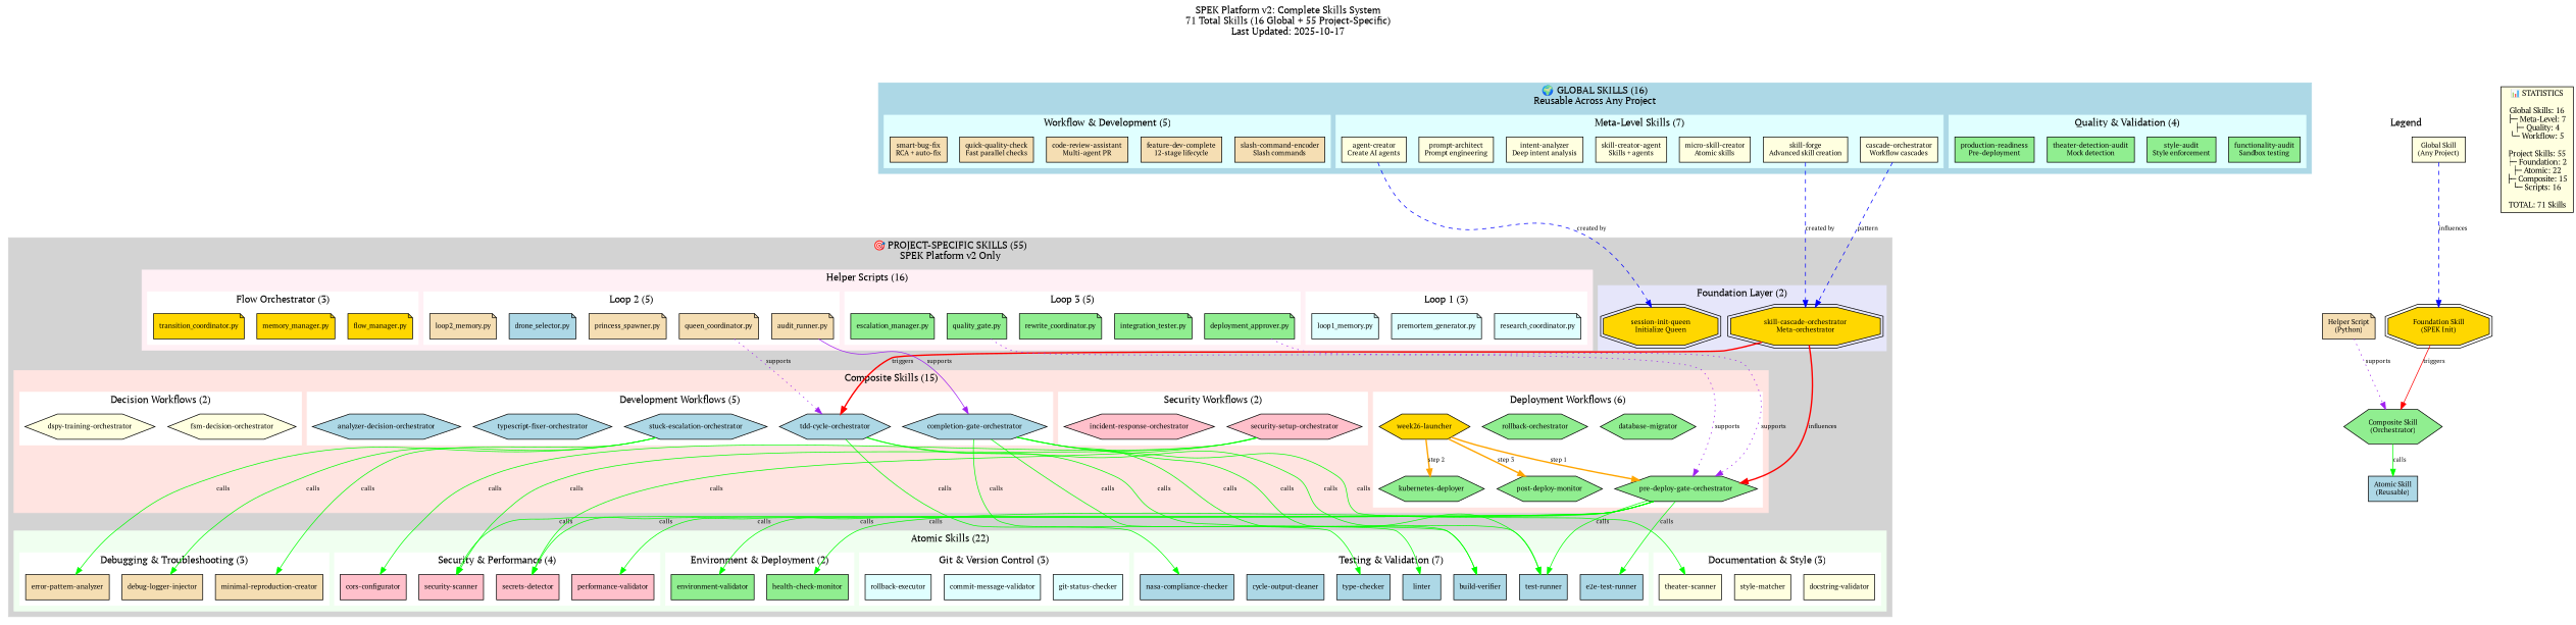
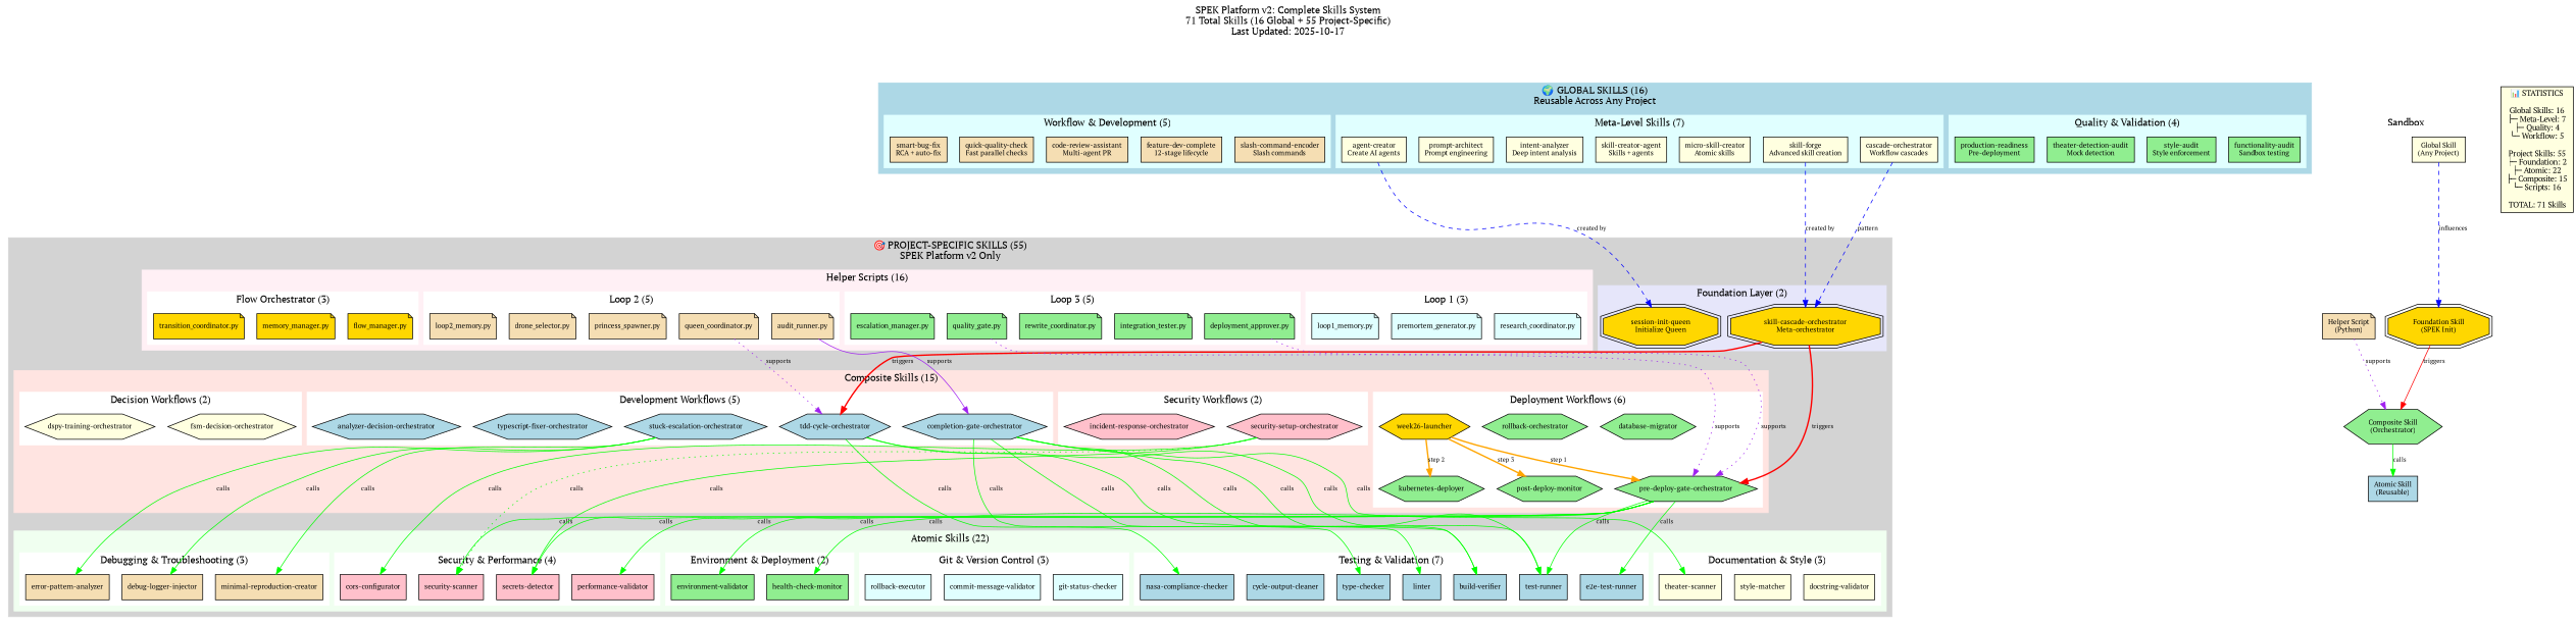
  digraph {
    compound=true
    fontname="PT Serif"
    fontsize=14
    label="SPEK Platform v2: Complete Skills System\n71 Total Skills (16 Global + 55 Project-Specific)\nLast Updated: 2025-10-17"
    labelloc=t
    rankdir=TB
    node [fillcolor=lightgreen fontname="PT Serif" fontsize=10 shape=box style=filled]
    edge [color=green fontname="PT Serif" fontsize=9]
    n1 [fillcolor=lightyellow label="agent-creator\nCreate AI agents"]
    n2 [fillcolor=lightyellow label="skill-forge\nAdvanced skill creation"]
    n3 [fillcolor=lightyellow label="micro-skill-creator\nAtomic skills"]
    n4 [fillcolor=lightyellow label="skill-creator-agent\nSkills + agents"]
    n5 [fillcolor=lightyellow label="intent-analyzer\nDeep intent analysis"]
    n6 [fillcolor=lightyellow label="prompt-architect\nPrompt engineering"]
    n7 [fillcolor=lightyellow label="cascade-orchestrator\nWorkflow cascades"]
    n8 [label="functionality-audit\nSandbox testing"]
    n9 [label="style-audit\nStyle enforcement"]
    n10 [label="theater-detection-audit\nMock detection"]
    n11 [label="production-readiness\nPre-deployment"]
    n12 [fillcolor=wheat label="slash-command-encoder\nSlash commands"]
    n13 [fillcolor=wheat label="feature-dev-complete\n12-stage lifecycle"]
    n14 [fillcolor=wheat label="code-review-assistant\nMulti-agent PR"]
    n15 [fillcolor=wheat label="quick-quality-check\nFast parallel checks"]
    n16 [fillcolor=wheat label="smart-bug-fix\nRCA + auto-fix"]
    n17 [fillcolor=gold label="session-init-queen\nInitialize Queen" shape=doubleoctagon]
    n18 [fillcolor=gold label="skill-cascade-orchestrator\nMeta-orchestrator" shape=doubleoctagon]
    n19 [fillcolor=lightblue label="test-runner"]
    n20 [fillcolor=lightblue label="build-verifier"]
    n21 [fillcolor=lightblue label="type-checker"]
    n22 [fillcolor=lightblue label=linter]
    n23 [fillcolor=lightblue label="nasa-compliance-checker"]
    n24 [fillcolor=lightblue label="cycle-output-cleaner"]
    n25 [fillcolor=lightblue label="e2e-test-runner"]
    n26 [fillcolor=lightyellow label="docstring-validator"]
    n27 [fillcolor=lightyellow label="style-matcher"]
    n28 [fillcolor=lightyellow label="theater-scanner"]
    n29 [fillcolor=lightcyan label="git-status-checker"]
    n30 [fillcolor=lightcyan label="commit-message-validator"]
    n31 [fillcolor=lightcyan label="rollback-executor"]
    n32 [fillcolor=pink label="security-scanner"]
    n33 [fillcolor=pink label="secrets-detector"]
    n34 [fillcolor=pink label="performance-validator"]
    n35 [fillcolor=pink label="cors-configurator"]
    n36 [fillcolor=wheat label="minimal-reproduction-creator"]
    n37 [fillcolor=wheat label="error-pattern-analyzer"]
    n38 [fillcolor=wheat label="debug-logger-injector"]
    n39 [label="environment-validator"]
    n40 [label="health-check-monitor"]
    n41 [fillcolor=lightblue label="tdd-cycle-orchestrator" shape=hexagon]
    n42 [fillcolor=lightblue label="completion-gate-orchestrator" shape=hexagon]
    n43 [fillcolor=lightblue label="stuck-escalation-orchestrator" shape=hexagon]
    n44 [fillcolor=lightblue label="typescript-fixer-orchestrator" shape=hexagon]
    n45 [fillcolor=lightblue label="analyzer-decision-orchestrator" shape=hexagon]
    n46 [label="pre-deploy-gate-orchestrator" shape=hexagon]
    n47 [label="kubernetes-deployer" shape=hexagon]
    n48 [label="database-migrator" shape=hexagon]
    n49 [label="post-deploy-monitor" shape=hexagon]
    n50 [label="rollback-orchestrator" shape=hexagon]
    n51 [fillcolor=gold label="week26-launcher" shape=hexagon]
    n52 [fillcolor=pink label="security-setup-orchestrator" shape=hexagon]
    n53 [fillcolor=pink label="incident-response-orchestrator" shape=hexagon]
    n54 [fillcolor=lightyellow label="fsm-decision-orchestrator" shape=hexagon]
    n55 [fillcolor=lightyellow label="dspy-training-orchestrator" shape=hexagon]
    n56 [fillcolor=lightcyan label="research_coordinator.py" shape=note]
    n57 [fillcolor=lightcyan label="premortem_generator.py" shape=note]
    n58 [fillcolor=lightcyan label="loop1_memory.py" shape=note]
    n59 [fillcolor=wheat label="audit_runner.py" shape=note]
    n60 [fillcolor=wheat label="queen_coordinator.py" shape=note]
    n61 [fillcolor=wheat label="princess_spawner.py" shape=note]
-   n62 [fillcolor=lightblue label="drone_selector.py" shape=note]
+   n62 [fillcolor=wheat label="drone_selector.py" shape=note]
    n63 [fillcolor=wheat label="loop2_memory.py" shape=note]
    n64 [label="quality_gate.py" shape=note]
    n65 [label="integration_tester.py" shape=note]
    n66 [label="rewrite_coordinator.py" shape=note]
    n67 [label="deployment_approver.py" shape=note]
    n68 [label="escalation_manager.py" shape=note]
    n69 [fillcolor=gold label="flow_manager.py" shape=note]
    n70 [fillcolor=gold label="memory_manager.py" shape=note]
    n71 [fillcolor=gold label="transition_coordinator.py" shape=note]
    n72 [fillcolor=lightyellow label="Global Skill\n(Any Project)"]
    n73 [fillcolor=gold label="Foundation Skill\n(SPEK Init)" shape=doubleoctagon]
    n74 [label="Composite Skill\n(Orchestrator)" shape=hexagon]
    n75 [fillcolor=lightblue label="Atomic Skill\n(Reusable)"]
    n76 [fillcolor=wheat label="Helper Script\n(Python)" shape=note]
    n77 [fillcolor=lightyellow fontsize=11 label="📊 STATISTICS\n\nGlobal Skills: 16\n├─ Meta-Level: 7\n├─ Quality: 4\n└─ Workflow: 5\n\nProject Skills: 55\n├─ Foundation: 2\n├─ Atomic: 22\n├─ Composite: 15\n└─ Scripts: 16\n\nTOTAL: 71 Skills"]
    subgraph cluster_1 {
      color=lightblue
      label="🌍 GLOBAL SKILLS (16)\nReusable Across Any Project"
      style=filled
      subgraph cluster_2 {
        color=lightcyan
        label="Meta-Level Skills (7)"
        style=filled
        n1
        n2
        n3
        n4
        n5
        n6
        n7
      }
      subgraph cluster_3 {
        color=lightcyan
        label="Quality & Validation (4)"
        style=filled
        n8
        n9
        n10
        n11
      }
      subgraph cluster_4 {
        color=lightcyan
        label="Workflow & Development (5)"
        style=filled
        n12
        n13
        n14
        n15
        n16
      }
    }
    subgraph cluster_5 {
      color=lightgray
      label="🎯 PROJECT-SPECIFIC SKILLS (55)\nSPEK Platform v2 Only"
      style=filled
      subgraph cluster_6 {
        color=lavender
        label="Foundation Layer (2)"
        style=filled
        n17
        n18
      }
      subgraph cluster_7 {
        color=honeydew
        label="Atomic Skills (22)"
        style=filled
        subgraph cluster_8 {
          color=white
          label="Testing & Validation (7)"
          style=filled
          n19
          n20
          n21
          n22
          n23
          n24
          n25
        }
        subgraph cluster_9 {
          color=white
          label="Documentation & Style (3)"
          style=filled
          n26
          n27
          n28
        }
        subgraph cluster_10 {
          color=white
          label="Git & Version Control (3)"
          style=filled
          n29
          n30
          n31
        }
        subgraph cluster_11 {
          color=white
          label="Security & Performance (4)"
          style=filled
          n32
          n33
          n34
          n35
        }
        subgraph cluster_12 {
          color=white
          label="Debugging & Troubleshooting (3)"
          style=filled
          n36
          n37
          n38
        }
        subgraph cluster_13 {
          color=white
          label="Environment & Deployment (2)"
          style=filled
          n39
          n40
        }
      }
      subgraph cluster_14 {
        color=mistyrose
        label="Composite Skills (15)"
        style=filled
        subgraph cluster_15 {
          color=white
          label="Development Workflows (5)"
          style=filled
          n41
          n42
          n43
          n44
          n45
        }
        subgraph cluster_16 {
          color=white
          label="Deployment Workflows (6)"
          style=filled
          n46
          n47
          n48
          n49
          n50
          n51
        }
        subgraph cluster_17 {
          color=white
          label="Security Workflows (2)"
          style=filled
          n52
          n53
        }
        subgraph cluster_18 {
          color=white
          label="Decision Workflows (2)"
          style=filled
          n54
          n55
        }
      }
      subgraph cluster_19 {
        color=lavenderblush
        label="Helper Scripts (16)"
        style=filled
        subgraph cluster_20 {
          color=white
          label="Loop 1 (3)"
          style=filled
          n56
          n57
          n58
        }
        subgraph cluster_21 {
          color=white
          label="Loop 2 (5)"
          style=filled
          n59
          n60
          n61
          n62
          n63
        }
        subgraph cluster_22 {
          color=white
          label="Loop 3 (5)"
          style=filled
          n64
          n65
          n66
          n67
          n68
        }
        subgraph cluster_23 {
          color=white
          label="Flow Orchestrator (3)"
          style=filled
          n69
          n70
          n71
        }
      }
    }
    subgraph cluster_24 {
      color=white
-     label=Legend
+     label=Sandbox
      style=filled
      n72
      n73
      n74
      n75
      n76
    }
    n1 -> n17 [color=blue label="created by" style=dashed]
    n2 -> n18 [color=blue label="created by" style=dashed]
    n7 -> n18 [color=blue label=pattern style=dashed]
    n18 -> n41 [color=red label=triggers penwidth=2]
-   n18 -> n46 [color=red label=influences penwidth=2]
+   n18 -> n46 [color=red label=triggers penwidth=2]
    n41 -> n19 [label=calls]
    n41 -> n20 [label=calls]
    n41 -> n23 [label=calls]
    n42 -> n19 [label=calls]
    n42 -> n20 [label=calls]
    n42 -> n21 [label=calls]
    n42 -> n22 [label=calls]
    n42 -> n28 [label=calls]
    n43 -> n36 [label=calls]
    n43 -> n37 [label=calls]
    n43 -> n38 [label=calls]
    n46 -> n19 [label=calls]
    n46 -> n25 [label=calls]
    n46 -> n32 [label=calls]
    n46 -> n33 [label=calls]
    n46 -> n34 [label=calls]
    n46 -> n39 [label=calls]
    n46 -> n40 [label=calls]
    n51 -> n46 [color=orange label="step 1" penwidth=2]
    n51 -> n47 [color=orange label="step 2" penwidth=2]
    n51 -> n49 [color=orange label="step 3" penwidth=2]
-   n52 -> n32 [label=calls]
+   n52 -> n32 [label=calls style=dotted]
    n52 -> n33 [label=calls]
    n52 -> n35 [label=calls]
    n59 -> n42 [color=purple label=supports style=solid]
    n60 -> n41 [color=purple label=supports style=dotted]
    n64 -> n46 [color=purple label=supports style=dotted]
    n67 -> n46 [color=purple label=supports style=dotted]
    n72 -> n73 [color=blue label=influences style=dashed]
    n73 -> n74 [color=red label=triggers]
    n74 -> n75 [label=calls]
    n76 -> n74 [color=purple label=supports style=dotted]
  }
